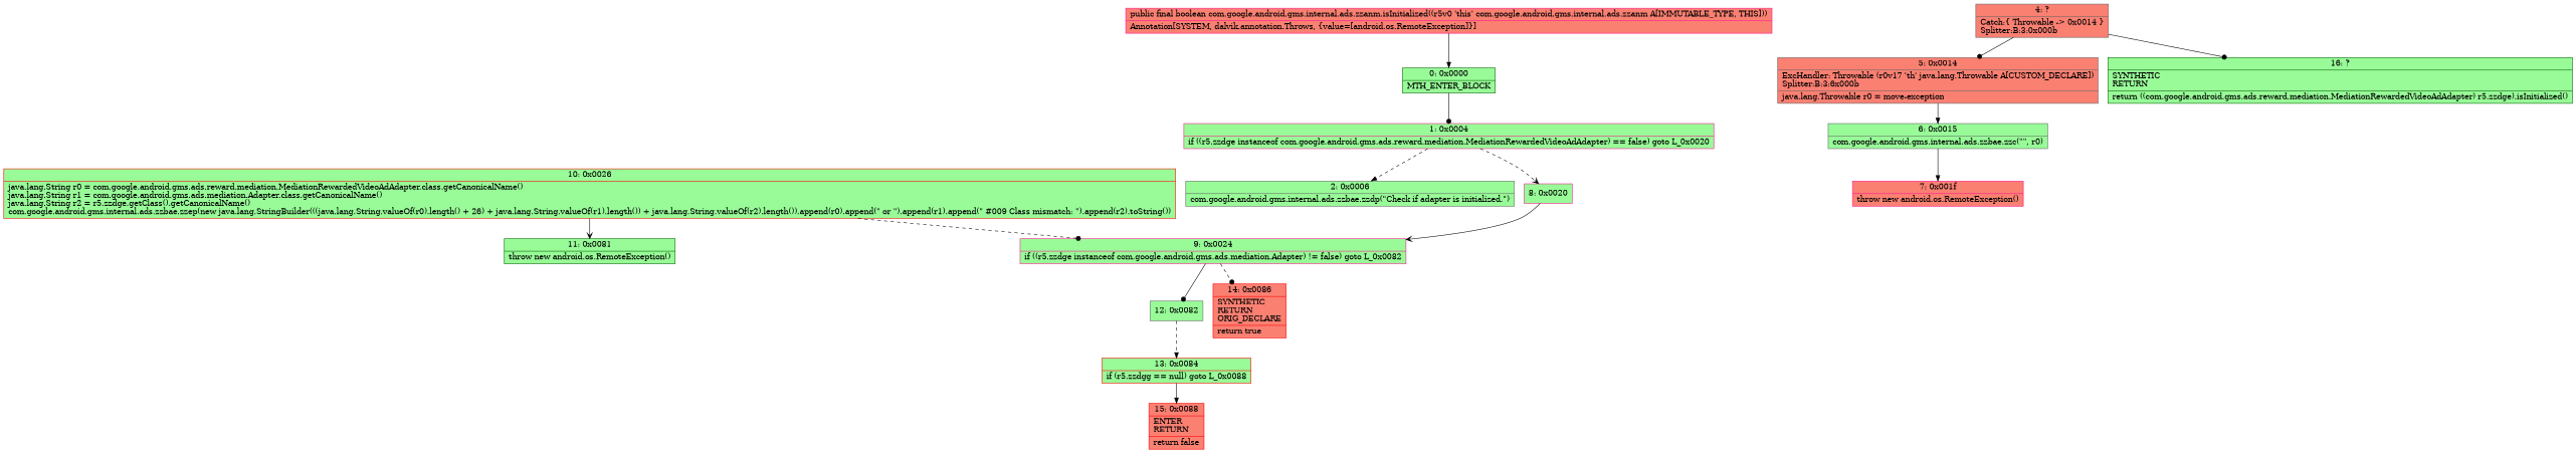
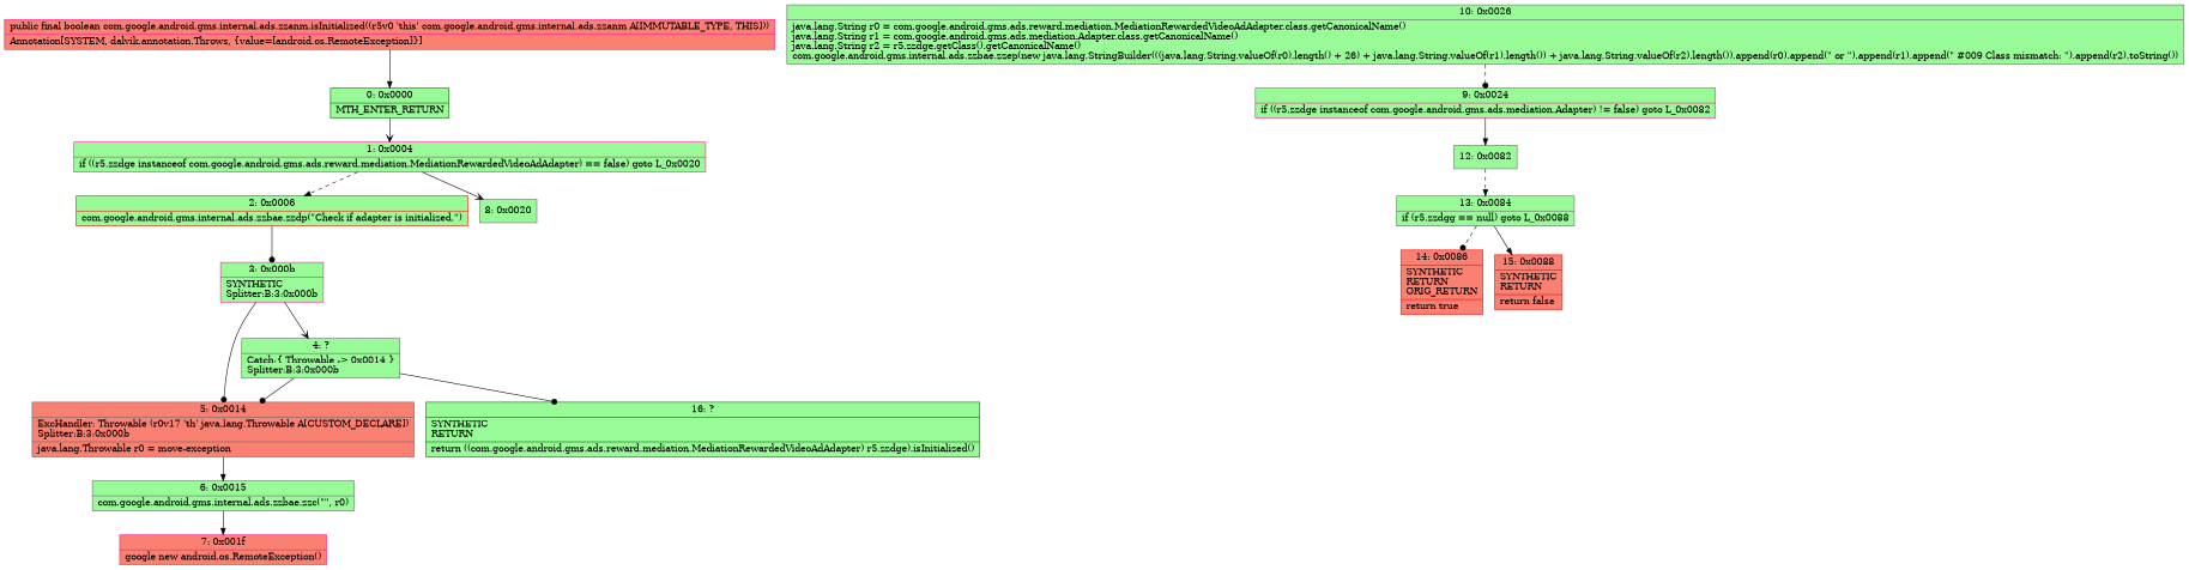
  digraph {
    node [color=gray40 fillcolor=palegreen shape=record style=filled]
    edge [arrowhead=dot]
-   n1 [color=darkgreen label="{0\:\ 0x0000|MTH_ENTER_BLOCK\l}"]
+   n1 [color=darkgreen label="{0\:\ 0x0000|MTH_ENTER_RETURN\l}"]
    n2 [color=deeppink label="{1\:\ 0x0004|if ((r5.zzdge instanceof com.google.android.gms.ads.reward.mediation.MediationRewardedVideoAdAdapter) == false) goto L_0x0020\l}"]
-   n3 [label="{2\:\ 0x0006|com.google.android.gms.internal.ads.zzbae.zzdp(\"Check if adapter is initialized.\")\l}"]
-   n4 [color=deeppink label="{8\:\ 0x0020}"]
+   n3 [color=red label="{2\:\ 0x0006|com.google.android.gms.internal.ads.zzbae.zzdp(\"Check if adapter is initialized.\")\l}"]
+   n4 [label="{8\:\ 0x0020}"]
+   n5 [color=deeppink label="{3\:\ 0x000b|SYNTHETIC\lSplitter:B:3:0x000b\l}"]
    n6 [color=deeppink label="{9\:\ 0x0024|if ((r5.zzdge instanceof com.google.android.gms.ads.mediation.Adapter) != false) goto L_0x0082\l}"]
-   n7 [fillcolor=salmon label="{4\:\ ?|Catch:\{ Throwable \-\> 0x0014 \}\lSplitter:B:3:0x000b\l}"]
-   n8 [fillcolor=salmon label="{5\:\ 0x0014|ExcHandler: Throwable (r0v17 'th' java.lang.Throwable A[CUSTOM_DECLARE])\lSplitter:B:3:6x000b\l|java.lang.Throwable r0 = move\-exception\l}"]
+   n7 [label="{4\:\ ?|Catch:\{ Throwable \-\> 0x0014 \}\lSplitter:B:3:0x000b\l}"]
+   n8 [fillcolor=salmon label="{5\:\ 0x0014|ExcHandler: Throwable (r0v17 'th' java.lang.Throwable A[CUSTOM_DECLARE])\lSplitter:B:3:0x000b\l|java.lang.Throwable r0 = move\-exception\l}"]
    n9 [color=darkgreen label="{16\:\ ?|SYNTHETIC\lRETURN\l|return ((com.google.android.gms.ads.reward.mediation.MediationRewardedVideoAdAdapter) r5.zzdge).isInitialized()\l}"]
    n10 [label="{6\:\ 0x0015|com.google.android.gms.internal.ads.zzbae.zzc(\"\", r0)\l}"]
-   n11 [color=deeppink fillcolor=salmon label="{7\:\ 0x001f|throw new android.os.RemoteException()\l}"]
+   n11 [color=deeppink fillcolor=salmon label="{7\:\ 0x001f|google new android.os.RemoteException()\l}"]
    n12 [label="{12\:\ 0x0082}"]
-   n13 [color=red label="{10\:\ 0x0026|java.lang.String r0 = com.google.android.gms.ads.reward.mediation.MediationRewardedVideoAdAdapter.class.getCanonicalName()\ljava.lang.String r1 = com.google.android.gms.ads.mediation.Adapter.class.getCanonicalName()\ljava.lang.String r2 = r5.zzdge.getClass().getCanonicalName()\lcom.google.android.gms.internal.ads.zzbae.zzep(new java.lang.StringBuilder(((java.lang.String.valueOf(r0).length() + 26) + java.lang.String.valueOf(r1).length()) + java.lang.String.valueOf(r2).length()).append(r0).append(\" or \").append(r1).append(\" #009 Class mismatch: \").append(r2).toString())\l}"]
-   n14 [color=darkgreen label="{11\:\ 0x0081|throw new android.os.RemoteException()\l}"]
-   n15 [color=red label="{13\:\ 0x0084|if (r5.zzdgg == null) goto L_0x0088\l}"]
-   n16 [color=red fillcolor=salmon label="{14\:\ 0x0086|SYNTHETIC\lRETURN\lORIG_DECLARE\l|return true\l}"]
-   n17 [color=red fillcolor=salmon label="{15\:\ 0x0088|ENTER\lRETURN\l|return false\l}"]
+   n13 [label="{10\:\ 0x0026|java.lang.String r0 = com.google.android.gms.ads.reward.mediation.MediationRewardedVideoAdAdapter.class.getCanonicalName()\ljava.lang.String r1 = com.google.android.gms.ads.mediation.Adapter.class.getCanonicalName()\ljava.lang.String r2 = r5.zzdge.getClass().getCanonicalName()\lcom.google.android.gms.internal.ads.zzbae.zzep(new java.lang.StringBuilder(((java.lang.String.valueOf(r0).length() + 26) + java.lang.String.valueOf(r1).length()) + java.lang.String.valueOf(r2).length()).append(r0).append(\" or \").append(r1).append(\" #009 Class mismatch: \").append(r2).toString())\l}"]
+   n15 [label="{13\:\ 0x0084|if (r5.zzdgg == null) goto L_0x0088\l}"]
+   n16 [color=red fillcolor=salmon label="{14\:\ 0x0086|SYNTHETIC\lRETURN\lORIG_RETURN\l|return true\l}"]
+   n17 [color=red fillcolor=salmon label="{15\:\ 0x0088|SYNTHETIC\lRETURN\l|return false\l}"]
    n18 [color=deeppink fillcolor=salmon label="{public final boolean com.google.android.gms.internal.ads.zzanm.isInitialized((r5v0 'this' com.google.android.gms.internal.ads.zzanm A[IMMUTABLE_TYPE, THIS]))  | Annotation[SYSTEM, dalvik.annotation.Throws, \{value=[android.os.RemoteException]\}]\l}"]
-   n1 -> n2
+   n1 -> n2 [arrowhead=vee]
    n2 -> n3 [arrowhead=normal style=dashed]
-   n2 -> n4 [arrowhead=vee style=dashed]
-   n4 -> n6 [arrowhead=vee]
-   n6 -> n12
+   n2 -> n4 [arrowhead=vee]
+   n3 -> n5
+   n5 -> n7 [arrowhead=vee]
+   n5 -> n8
+   n6 -> n12 [arrowhead=normal]
    n7 -> n8
    n7 -> n9
    n8 -> n10 [arrowhead=normal]
    n10 -> n11 [arrowhead=normal]
    n12 -> n15 [arrowhead=normal style=dashed]
    n13 -> n6 [style=dashed]
-   n13 -> n14 [arrowhead=vee]
-   n6 -> n16 [style=dashed]
+   n15 -> n16 [style=dashed]
    n15 -> n17 [arrowhead=normal]
    n18 -> n1 [arrowhead=normal]
  }
